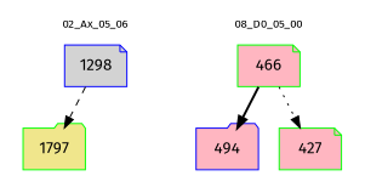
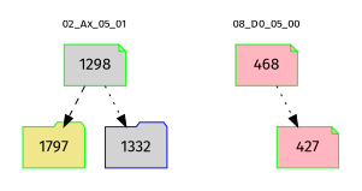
  digraph {
    fontname="Fira Sans"
    node [color=green fillcolor=lightpink fontname="Fira Sans" shape=note style=filled]
    edge [color=black fontname="Fira Sans" style=dotted]
-   n1 [color=blue fillcolor=lightgrey label=1298]
+   n1 [fillcolor=lightgrey label=1298]
    n2 [fillcolor=khaki label=1797 shape=folder]
-   n4 [label=466]
-   n5 [color=blue label=494 shape=folder]
+   n3 [color=blue fillcolor=lightgrey label=1332 shape=folder]
+   n4 [label=468]
    n6 [label=427]
    subgraph cluster_1 {
      color=white
      fontsize=10
-     label="02_Ax_05_06"
+     label="02_Ax_05_01"
      n1
      n2
+     n3
    }
    subgraph cluster_2 {
      color=white
      fontsize=10
      label="08_D0_05_00"
      n4
-     n5
      n6
    }
    n1 -> n2 [style=dashed]
-   n4 -> n5 [style=bold]
+   n1 -> n3
    n4 -> n6
  }
